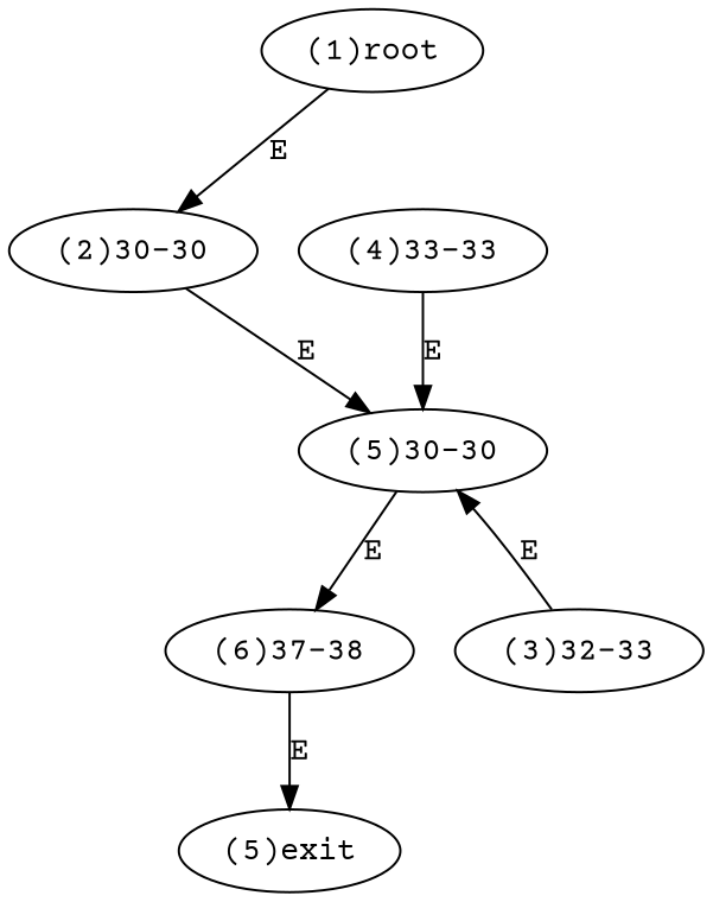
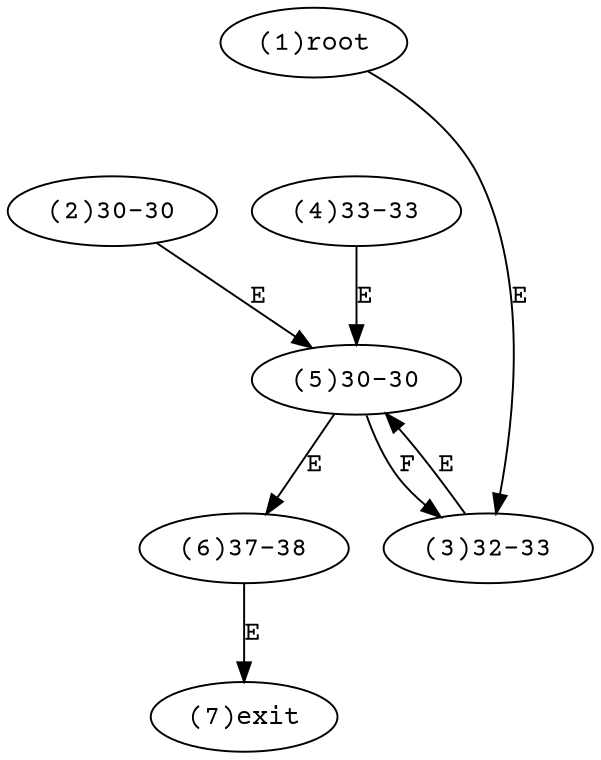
  digraph {
    fontname="Courier Prime"
    node [fontname="Courier Prime"]
    edge [fontname="Courier Prime"]
    n1 [label="(1)root"]
    n2 [label="(2)30-30"]
    n3 [label="(5)30-30"]
    n4 [label="(3)32-33"]
    n5 [label="(6)37-38"]
    n6 [label="(4)33-33"]
-   n7 [label="(5)exit"]
-   n1 -> n2 [label=E]
+   n7 [label="(7)exit"]
+   n1 -> n4 [label=E]
    n2 -> n3 [label=E]
+   n3 -> n4 [label=F]
    n3 -> n5 [label=E]
    n4 -> n3 [label=E]
    n5 -> n7 [label=E]
    n6 -> n3 [label=E]
  }
